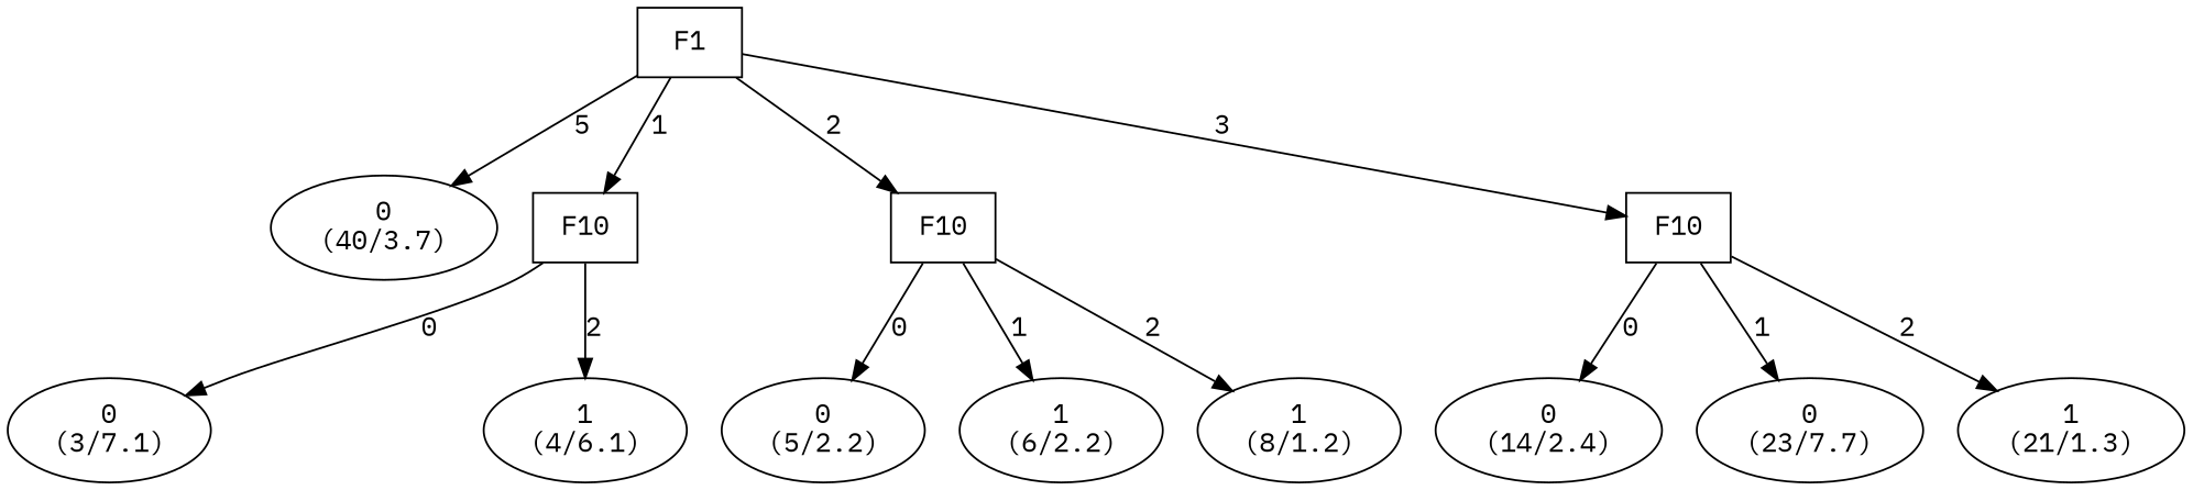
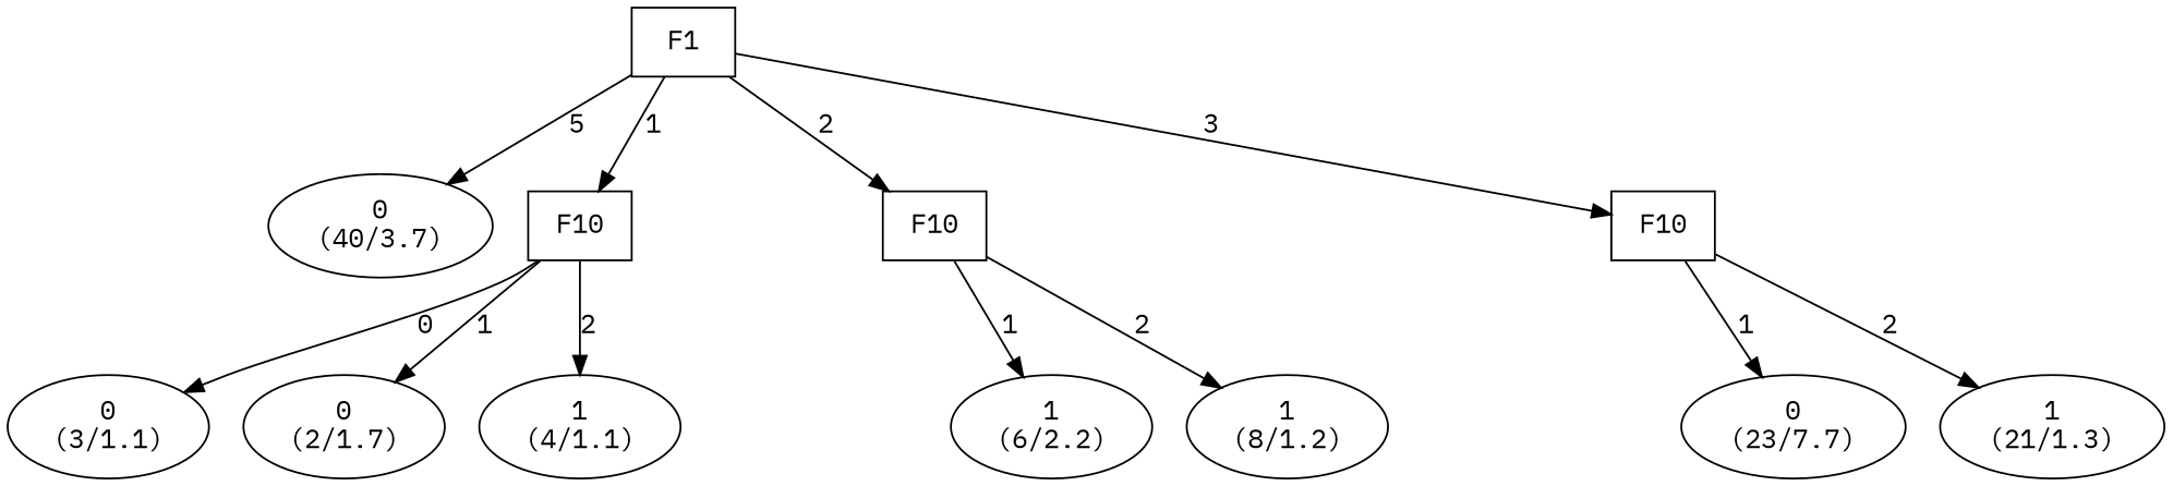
  digraph {
    fontname="IBM Plex Mono"
    node [fontname="IBM Plex Mono" shape=ellipse]
    edge [fontname="IBM Plex Mono"]
    n1 [label="F1\n" shape=box]
    n2 [label="0\n(40/3.7)"]
    n3 [label="F10\n" shape=box]
    n4 [label="F10\n" shape=box]
    n5 [label="F10\n" shape=box]
-   n6 [label="0\n(3/7.1)"]
-   n8 [label="1\n(4/6.1)"]
-   n9 [label="0\n(5/2.2)"]
+   n6 [label="0\n(3/1.1)"]
+   n7 [label="0\n(2/1.7)"]
+   n8 [label="1\n(4/1.1)"]
    n10 [label="1\n(6/2.2)"]
    n11 [label="1\n(8/1.2)"]
-   n12 [label="0\n(14/2.4)"]
    n13 [label="0\n(23/7.7)"]
    n14 [label="1\n(21/1.3)"]
    n1 -> n2 [label=5]
    n1 -> n3 [label=1]
    n1 -> n4 [label=2]
    n1 -> n5 [label=3]
    n3 -> n6 [label=0]
+   n3 -> n7 [label=1]
    n3 -> n8 [label=2]
-   n4 -> n9 [label=0]
    n4 -> n10 [label=1]
    n4 -> n11 [label=2]
-   n5 -> n12 [label=0]
    n5 -> n13 [label=1]
    n5 -> n14 [label=2]
  }
